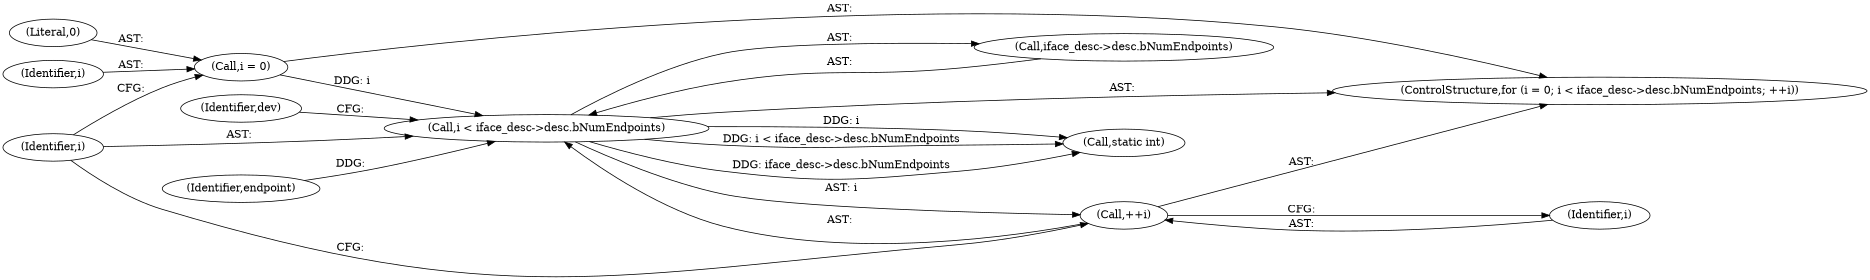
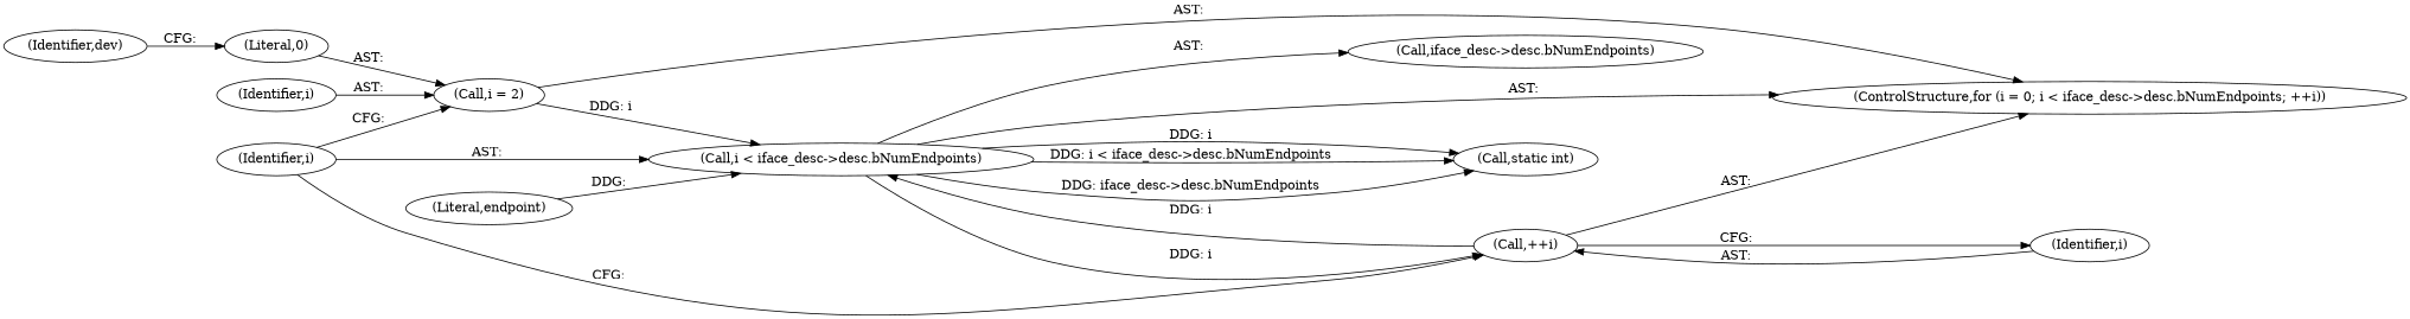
  digraph {
    rankdir=LR
    n1 [label="(Call,i < iface_desc->desc.bNumEndpoints)"]
    n2 [label="(Call,++i)"]
    n3 [label="(ControlStructure,for (i = 0; i < iface_desc->desc.bNumEndpoints; ++i))"]
    n4 [label="(Call,iface_desc->desc.bNumEndpoints)"]
    n5 [label="(Call,static int)"]
    n6 [label="(Identifier,i)"]
-   n7 [label="(Call,i = 0)"]
+   n7 [label="(Call,i = 2)"]
    n8 [label="(Literal,0)"]
    n9 [label="(Identifier,dev)"]
    n10 [label="(Identifier,i)"]
    n11 [label="(Identifier,i)"]
-   n12 [label="(Identifier,endpoint)"]
-   n1 -> n2 [label="AST: i"]
+   n12 [label="(Literal,endpoint)"]
+   n1 -> n2 [label="DDG: i"]
    n1 -> n3 [label="AST: "]
    n1 -> n4 [label="AST: "]
    n1 -> n5 [label="DDG: iface_desc->desc.bNumEndpoints"]
    n1 -> n5 [label="DDG: i"]
    n1 -> n5 [label="DDG: i < iface_desc->desc.bNumEndpoints"]
-   n2 -> n1 [label="AST: "]
+   n2 -> n1 [label="DDG: i"]
    n2 -> n3 [label="AST: "]
    n2 -> n6 [label="CFG: "]
-   n4 -> n1 [label="AST: "]
    n6 -> n2 [label="AST: "]
    n7 -> n1 [label="DDG: i"]
    n7 -> n3 [label="AST: "]
    n8 -> n7 [label="AST: "]
-   n9 -> n1 [label="CFG: "]
+   n9 -> n8 [label="CFG: "]
    n10 -> n1 [label="AST: "]
    n10 -> n2 [label="CFG: "]
    n10 -> n7 [label="CFG: "]
    n11 -> n7 [label="AST: "]
    n12 -> n1 [label="DDG: "]
  }
